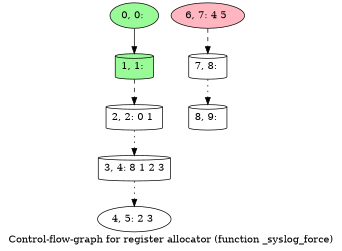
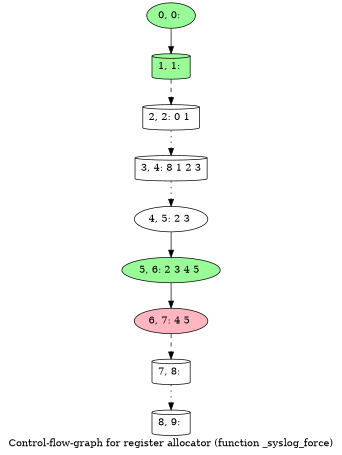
  digraph {
    label="Control-flow-graph for register allocator (function _syslog_force)"
    node [fillcolor=white shape=cylinder style=filled]
    edge [style=solid]
    n1 [fillcolor=palegreen label="0, 0: " shape=ellipse]
    n2 [fillcolor=palegreen label="1, 1: "]
    n3 [label="2, 2: 0 1 "]
    n4 [label="3, 4: 8 1 2 3"]
    n5 [label="4, 5: 2 3 " shape=ellipse]
+   n6 [fillcolor=palegreen label="5, 6: 2 3 4 5 " shape=ellipse]
    n7 [fillcolor=lightpink label="6, 7: 4 5 " shape=ellipse]
    n8 [label="7, 8: "]
    n9 [label="8, 9: "]
    n1 -> n2
    n2 -> n3 [style=dashed]
    n3 -> n4 [style=dotted]
    n4 -> n5 [style=dotted]
+   n5 -> n6
+   n6 -> n7
    n7 -> n8 [style=dashed]
    n8 -> n9 [style=dotted]
  }
